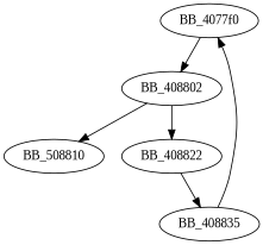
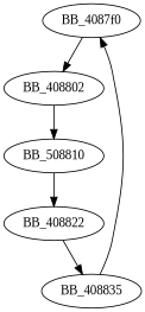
  digraph {
    fontname="Liberation Serif"
    node [fontname="Liberation Serif"]
    edge [fontname="Liberation Serif"]
-   BB_4087f0 [label=BB_4077f0]
+   BB_4087f0
    BB_408802
    n3 [label=BB_508810]
    BB_408835
    BB_408822
    BB_4087f0 -> BB_408802
    BB_408802 -> n3
-   BB_408802 -> BB_408822
+   n3 -> BB_408822
    BB_408835 -> BB_4087f0
    BB_408822 -> BB_408835
  }
